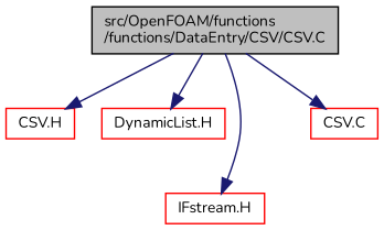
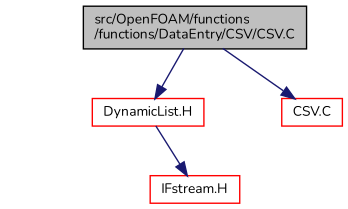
  digraph {
    fontname=Nunito
    node [color=red fontname=Nunito fontsize=10 shape=record]
    edge [color=midnightblue fontname=Nunito fontsize=10 labelfontname=FreeSans labelfontsize=10 style=solid]
    n1 [color=black fillcolor=grey75 fontcolor=black height=0.2 label="src/OpenFOAM/functions\l/functions/DataEntry/CSV/CSV.C" style=filled width=0.4]
-   n2 [height=0.2 label="CSV.H" width=0.4]
    n3 [height=0.2 label="DynamicList.H" width=0.4]
    n4 [height=0.2 label="IFstream.H" width=0.4]
    n5 [height=0.2 label="CSV.C" width=0.4]
-   n1 -> n2
    n1 -> n3
-   n1 -> n4
+   n3 -> n4
    n1 -> n5
  }
